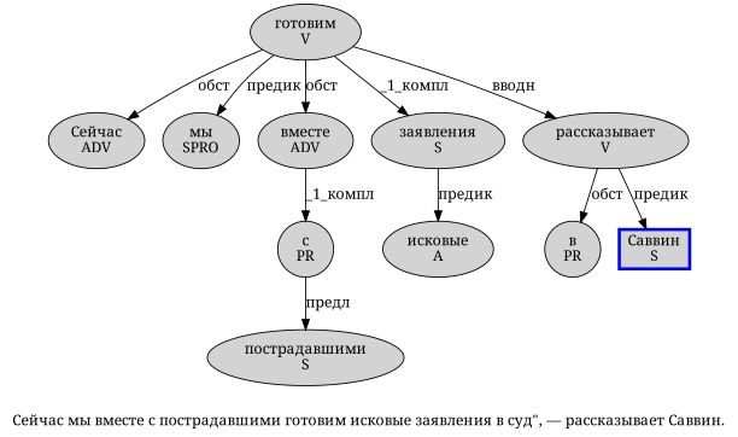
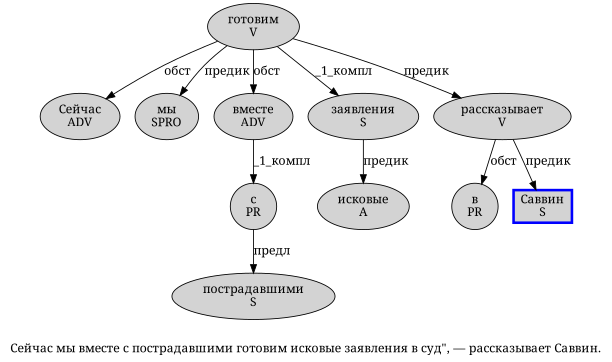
  digraph {
    fontname="Noto Serif"
    label="Сейчас мы вместе с пострадавшими готовим исковые заявления в суд\", — рассказывает Саввин."
    node [fillcolor=lightgray fontname="Noto Serif" penwidth=1 shape=ellipse style=filled]
    edge [fontname="Noto Serif"]
    n1 [label="Сейчас\nADV"]
    n2 [label="мы\nSPRO"]
    n3 [label="вместе\nADV"]
    n4 [label="с\nPR"]
    n5 [label="пострадавшими\nS"]
    n6 [label="готовим\nV"]
    n7 [label="заявления\nS"]
    n8 [label="рассказывает\nV"]
    n9 [label="исковые\nA"]
    n10 [label="в\nPR"]
    n11 [color=blue label="Саввин\nS" penwidth=3 shape=box]
    n3 -> n4 [label="_1_компл"]
    n4 -> n5 [label="предл"]
    n6 -> n1 [label="обст"]
    n6 -> n2 [label="предик"]
    n6 -> n3 [label="обст"]
    n6 -> n7 [label="_1_компл"]
-   n6 -> n8 [label="вводн"]
+   n6 -> n8 [label="предик"]
    n7 -> n9 [label="предик"]
    n8 -> n10 [label="обст"]
    n8 -> n11 [label="предик"]
  }
